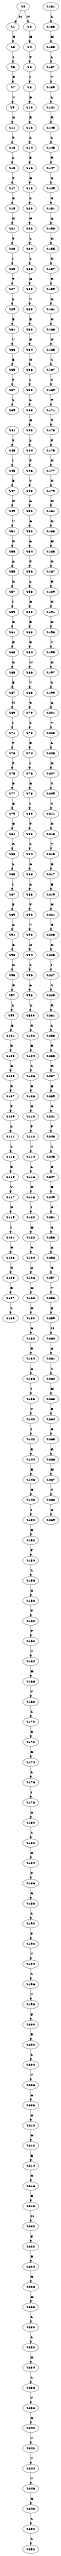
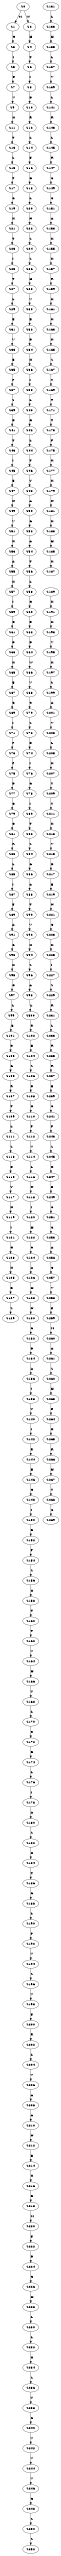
  strict digraph {
    S0
    S1
    S2
    S3
    S4
    S5
    S6
    S7
    S8
    S9
    S10
    S11
    S12
    S13
    S14
    S15
    S16
    S17
    S18
    S19
    S20
    S21
    S22
    S23
    S24
    S25
    S26
    S27
    S28
    S29
    S30
    S31
    S32
    S33
    S34
    S35
    S36
    S37
    S38
    S39
    S40
    S41
    S42
    S43
    S44
    S45
    S46
    S47
    S48
    S49
    S50
    S51
    S52
    S53
    S54
    S55
    S56
    S57
    S58
    S59
    S60
    S61
    S62
    S63
    S64
    S65
    S66
    S67
    S68
    S69
    S70
    S71
    S72
    S73
    S74
    S75
    S76
    S77
    S78
    S79
    S80
    S81
    S82
    S83
    S84
    S85
    S86
    S87
    S88
    S89
    S90
    S91
    S92
    S93
    S94
    S95
    S96
    S97
    S98
    S99
    n101 [label=S500]
    S101
    S102
    S103
    S104
    S105
    S106
    S107
    S108
    S109
    S110
    S111
    S112
    S113
    S114
    S115
    S116
    S117
    S118
    S119
    S120
    S121
    S122
    S123
    S124
    S125
    S126
    S127
    S128
    S129
    S130
    S132
    S131
    S133
    S134
    S135
    S136
    S137
    S138
    S139
    S140
    S141
    S142
    S143
    S144
    S145
    S146
    S147
    S148
    S149
    S150
    S151
    S152
    S153
    S154
    S155
    S156
    S157
    S158
    S159
    S160
    S161
    S162
    S163
    S164
    S165
    S166
    S167
    S168
    S169
    S170
    S171
    S172
    S173
    S174
    S175
    S176
    S177
    S178
    S179
    S180
    S181
    S182
    S183
    S184
    S185
    S186
    S187
    S188
    S189
    S190
    S191
    S192
    S193
    S194
    S195
    S196
    S197
    S198
    S199
    S200
    S201
    S202
    S203
    S204
    S205
    S206
    S207
    S208
    S209
    S210
    S211
    S212
    S213
    S214
    S215
    S216
    S217
    S218
    S219
    S220
    S221
    S222
    S223
    S224
    S225
    S226
    S227
    S228
    S229
    S230
    S231
    S232
    S233
    S234
    S235
    S236
    S237
    S238
    S239
    S240
    S241
    S242
    S243
    S244
    S245
    S246
    n248 [label=S847]
    S248
    S249
    S250
    S251
    S252
    S253
    S256
    S257
    S258
    S259
    S260
    S261
    S262
    S263
    S264
    S265
    S266
    S267
    S268
    S269
    S0 -> S1 [label=M]
    S0 -> S2 [label=W]
    S1 -> S3 [label=Q]
    S2 -> S4 [label=H]
    S3 -> S5 [label=I]
    S4 -> S6 [label=T]
    S5 -> S7 [label=F]
    S6 -> S8 [label=I]
    S7 -> S9 [label=V]
    S8 -> S10 [label=D]
    S9 -> S11 [label=K]
    S10 -> S12 [label=R]
    S11 -> S13 [label=T]
    S12 -> S14 [label=L]
    S13 -> S15 [label=L]
    S14 -> S16 [label=F]
    S15 -> S17 [label=T]
    S16 -> S18 [label=Q]
    S17 -> S19 [label=G]
    S18 -> S20 [label=L]
    S19 -> S21 [label=K]
    S20 -> S22 [label=N]
    S21 -> S23 [label=T]
    S22 -> S24 [label=S]
    S23 -> S25 [label=I]
    S24 -> S26 [label=S]
    S25 -> S27 [label=T]
    S26 -> S28 [label=H]
    S27 -> S29 [label=L]
    S28 -> S30 [label=V]
    S29 -> S31 [label=E]
    S30 -> S32 [label=E]
    S31 -> S33 [label=V]
    S32 -> S34 [label=D]
    S33 -> S35 [label=E]
    S34 -> S36 [label=K]
    S35 -> S37 [label=P]
    S36 -> S38 [label=I]
    S37 -> S39 [label=S]
    S38 -> S40 [label=L]
+   S39 -> S41 [label=D]
    S40 -> S42 [label=Q]
    S41 -> S43 [label=T]
    S42 -> S44 [label=L]
    S43 -> S45 [label=I]
    S44 -> S46 [label=T]
    S45 -> S47 [label=E]
    S46 -> S48 [label=Y]
    S47 -> S49 [label=N]
    S48 -> S50 [label=A]
    S49 -> S51 [label=V]
    S50 -> S52 [label=G]
    S51 -> S53 [label=K]
    S52 -> S54 [label=A]
    S53 -> S55 [label=A]
    S54 -> S56 [label=T]
    S55 -> S57 [label=K]
    S56 -> S58 [label=L]
    S57 -> S59 [label=I]
    S58 -> S60 [label=Q]
    S59 -> S61 [label=Q]
    S60 -> S62 [label=D]
    S61 -> S63 [label=D]
    S62 -> S64 [label=D]
    S63 -> S65 [label=K]
    S64 -> S66 [label=W]
    S65 -> S67 [label=E]
    S66 -> S68 [label=V]
-   S67 -> S69 [label=M]
+   S67 -> S69 [label=G]
    S68 -> S70 [label=C]
    S69 -> S71 [label=I]
    S70 -> S72 [label=S]
    S71 -> S73 [label=P]
    S72 -> S74 [label=D]
    S73 -> S75 [label=P]
    S74 -> S76 [label=I]
    S75 -> S77 [label=D]
    S76 -> S78 [label=G]
    S77 -> S79 [label=Q]
    S78 -> S80 [label=I]
    S79 -> S81 [label=Q]
    S80 -> S82 [label=T]
    S81 -> S83 [label=R]
    S82 -> S84 [label=S]
    S83 -> S85 [label=L]
    S84 -> S86 [label=G]
    S85 -> S87 [label=I]
    S86 -> S88 [label=A]
    S87 -> S89 [label=F]
    S88 -> S90 [label=T]
    S89 -> S91 [label=A]
    S90 -> S92 [label=V]
    S91 -> S93 [label=G]
    S92 -> S94 [label=K]
    S93 -> S95 [label=K]
    S94 -> S96 [label=S]
    S95 -> S97 [label=Q]
    S96 -> S98 [label=A]
    S97 -> S99 [label=L]
    S98 -> n101 [label=L]
    S99 -> S101 [label=E]
    n101 -> S102 [label=R]
    S101 -> S103 [label=D]
    S102 -> S104 [label=E]
    S103 -> S105 [label=G]
    S104 -> S106 [label=S]
    S105 -> S107 [label=R]
    S106 -> S108 [label=D]
    S107 -> S109 [label=T]
    S108 -> S110 [label=K]
    S109 -> S111 [label=L]
    S110 -> S112 [label=P]
    S111 -> S113 [label=S]
    S112 -> S114 [label=V]
    S113 -> S115 [label=D]
    S114 -> S116 [label=L]
    S115 -> S117 [label=Y]
    S116 -> S118 [label=N]
    S117 -> S119 [label=N]
    S118 -> S120 [label=I]
    S119 -> S121 [label=I]
    S120 -> S122 [label=H]
    S121 -> S123 [label=Q]
    S122 -> S124 [label=C]
    S123 -> S125 [label=K]
    S124 -> S126 [label=A]
    S125 -> S127 [label=E]
    S126 -> S128 [label=H]
    S127 -> S129 [label=S]
    S128 -> S130 [label=N]
    S130 -> S132 [label=G]
    S132 -> S134 [label=D]
    S131 -> S133 [label=L]
    S133 -> S135 [label=H]
    S134 -> S136 [label=A]
    S135 -> S137 [label=L]
    S136 -> S138 [label=I]
    S137 -> S139 [label=V]
    S138 -> S140 [label=Y]
    S139 -> S141 [label=L]
    S140 -> S142 [label=I]
    S141 -> S143 [label=R]
    S142 -> S144 [label=R]
    S143 -> S145 [label=L]
    S144 -> S146 [label=E]
    S145 -> S147 [label=R]
    S146 -> S148 [label=Q]
    S147 -> S149 [label=G]
    S148 -> S150 [label=I]
    S149 -> S151 [label=G]
    S150 -> S152 [label=E]
    S151 -> S153 [label=A]
    S152 -> S154 [label=P]
    S153 -> S155 [label=K]
    S154 -> S156 [label=S]
    S155 -> S157 [label=K]
    S156 -> S158 [label=K]
    S157 -> S159 [label=R]
    S158 -> S160 [label=T]
    S159 -> S161 [label=K]
    S160 -> S162 [label=T]
    S161 -> S163 [label=K]
    S162 -> S164 [label=V]
    S163 -> S165 [label=K]
    S164 -> S166 [label=H]
    S165 -> S167 [label=S]
    S166 -> S168 [label=Y]
    S167 -> S169 [label=Y]
    S168 -> S170 [label=L]
    S169 -> S171 [label=T]
    S170 -> S172 [label=R]
    S171 -> S173 [label=T]
    S172 -> S174 [label=E]
    S173 -> S175 [label=P]
    S174 -> S176 [label=L]
    S175 -> S177 [label=K]
    S176 -> S178 [label=I]
    S177 -> S179 [label=K]
    S178 -> S180 [label=A]
    S179 -> S181 [label=N]
    S180 -> S182 [label=S]
    S181 -> S183 [label=K]
    S182 -> S184 [label=K]
    S183 -> S185 [label=H]
    S184 -> S186 [label=T]
    S185 -> S187 [label=K]
    S186 -> S188 [label=G]
-   S187 -> S189 [label=R]
    S188 -> S190 [label=L]
    S189 -> S191 [label=K]
    S190 -> S192 [label=P]
    S191 -> S193 [label=K]
    S192 -> S194 [label=V]
    S193 -> S195 [label=V]
    S194 -> S196 [label=S]
    S195 -> S197 [label=K]
    S196 -> S198 [label=V]
    S197 -> S199 [label=L]
    S198 -> S200 [label=F]
    S199 -> S201 [label=A]
    S200 -> S202 [label=R]
    S201 -> S203 [label=V]
    S202 -> S204 [label=L]
    S203 -> S205 [label=L]
    S204 -> S206 [label=V]
    S205 -> S207 [label=K]
    S206 -> S208 [label=A]
    S207 -> S209 [label=Y]
    S208 -> S210 [label=A]
    S209 -> S211 [label=Y]
    S210 -> S212 [label=N]
    S211 -> S213 [label=K]
    S212 -> S214 [label=E]
    S213 -> S215 [label=V]
    S214 -> S216 [label=K]
    S215 -> S217 [label=D]
    S216 -> S218 [label=E]
    S217 -> S219 [label=E]
    S218 -> S220 [label=M]
    S219 -> S221 [label=N]
    S220 -> S222 [label=F]
    S221 -> S223 [label=G]
    S222 -> S224 [label=D]
    S223 -> S225 [label=K]
    S224 -> S226 [label=G]
    S225 -> S227 [label=I]
    S226 -> S228 [label=H]
    S227 -> S229 [label=S]
    S228 -> S230 [label=L]
    S229 -> S231 [label=R]
    S230 -> S232 [label=L]
    S231 -> S233 [label=L]
    S232 -> S234 [label=K]
    S233 -> S235 [label=R]
    S234 -> S236 [label=S]
    S235 -> S237 [label=R]
    S236 -> S238 [label=Y]
    S237 -> S239 [label=E]
    S238 -> S240 [label=G]
    S239 -> S241 [label=C]
    S240 -> S242 [label=V]
    S241 -> S243 [label=P]
    S242 -> S244 [label=V]
    S243 -> S245 [label=S]
    S244 -> S246 [label=V]
    S245 -> n248 [label=D]
    S246 -> S248 [label=G]
    n248 -> S249 [label=E]
    S248 -> S250 [label=S]
    S249 -> S251 [label=C]
    S250 -> S252 [label=S]
    S251 -> S253 [label=G]
    S253 -> S256 [label=A]
    S256 -> S257 [label=G]
    S257 -> S258 [label=V]
    S258 -> S259 [label=F]
    S259 -> S260 [label=M]
    S260 -> S261 [label=A]
    S261 -> S262 [label=S]
    S262 -> S263 [label=H]
    S263 -> S264 [label=F]
    S264 -> S265 [label=D]
    S265 -> S266 [label=R]
    S266 -> S267 [label=H]
    S267 -> S268 [label=Y]
    S268 -> S269 [label=C]
  }
